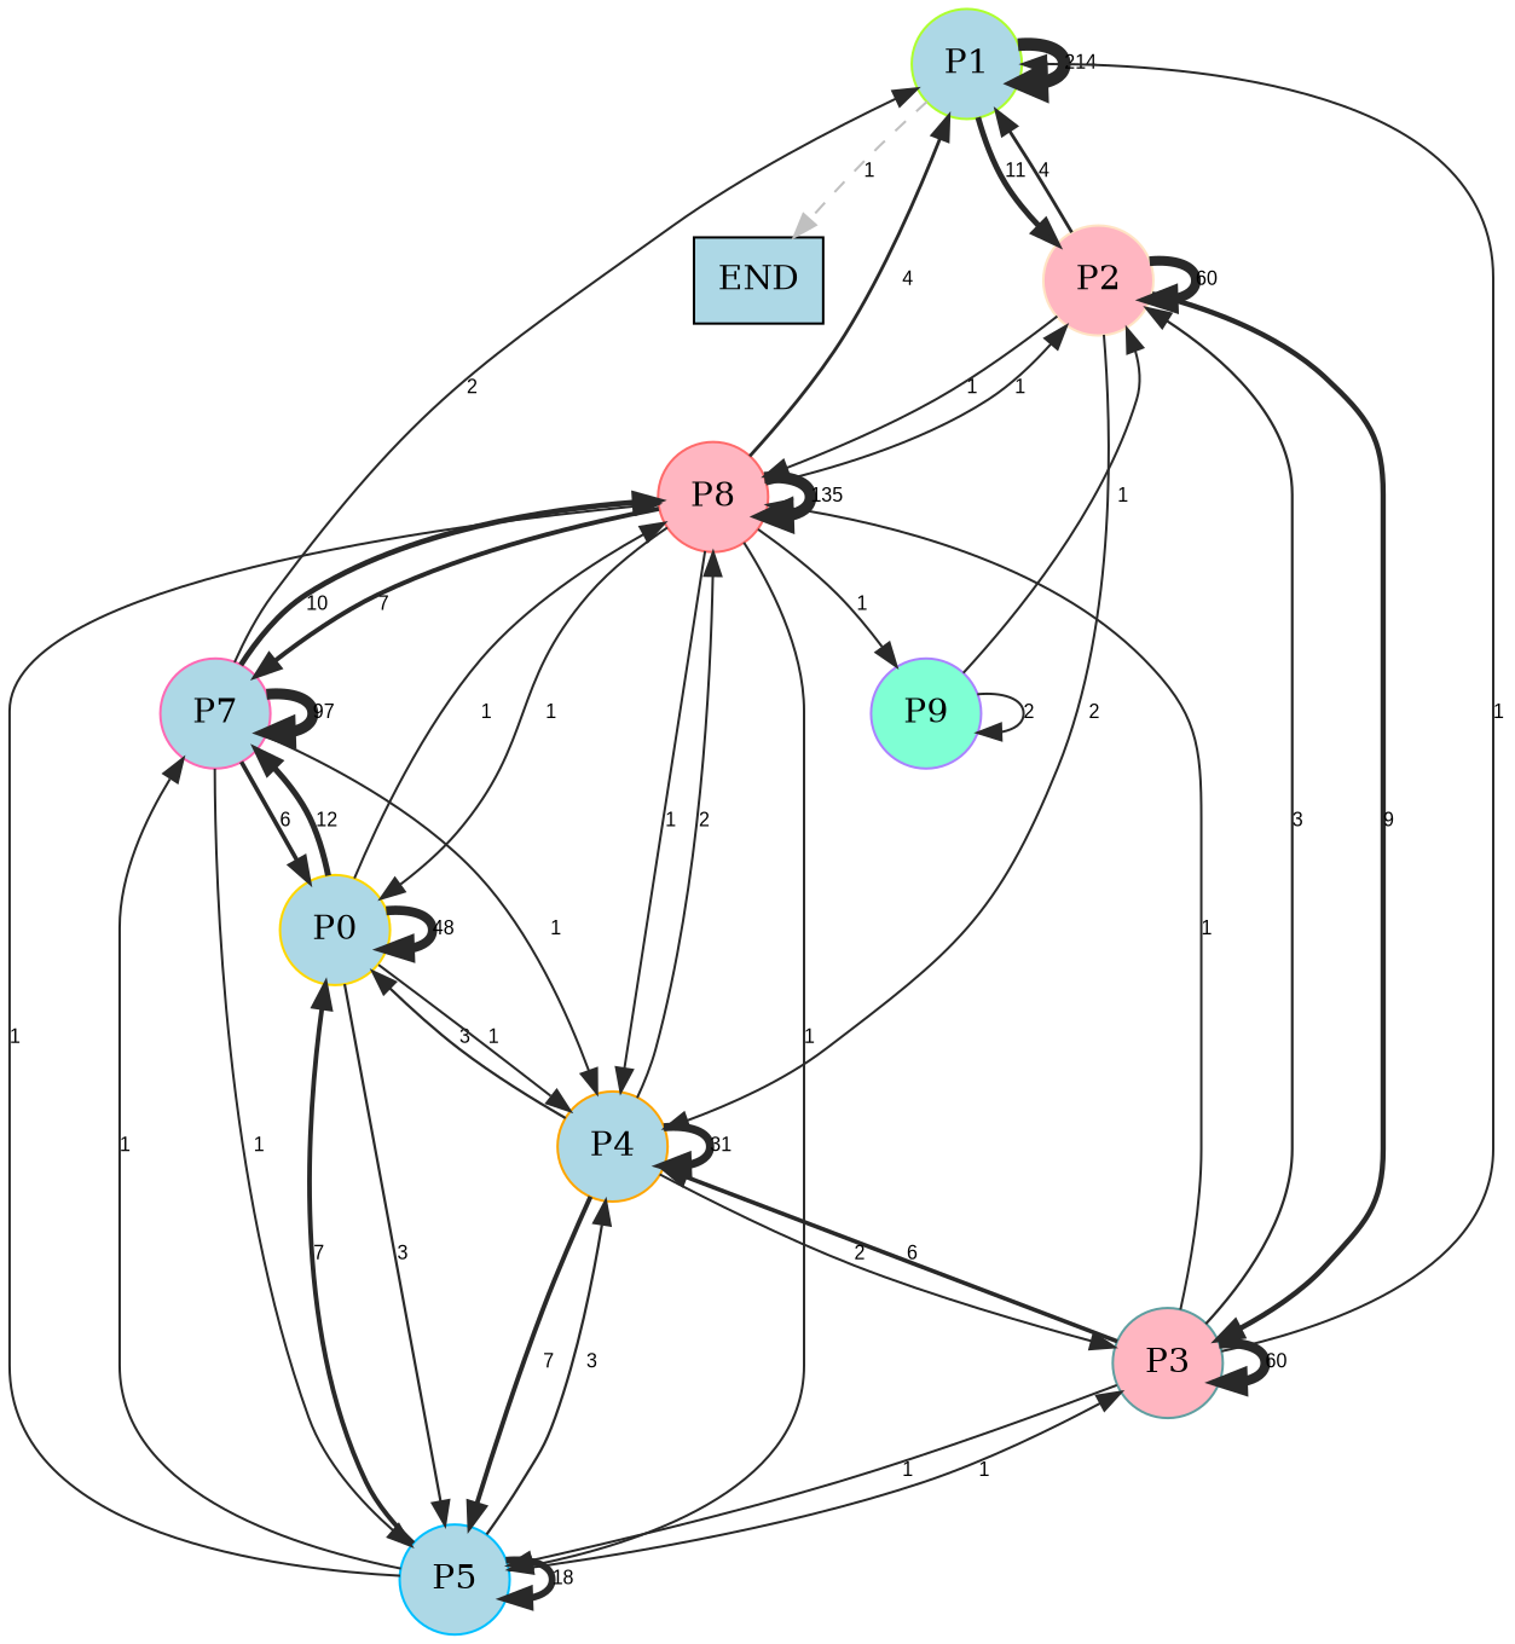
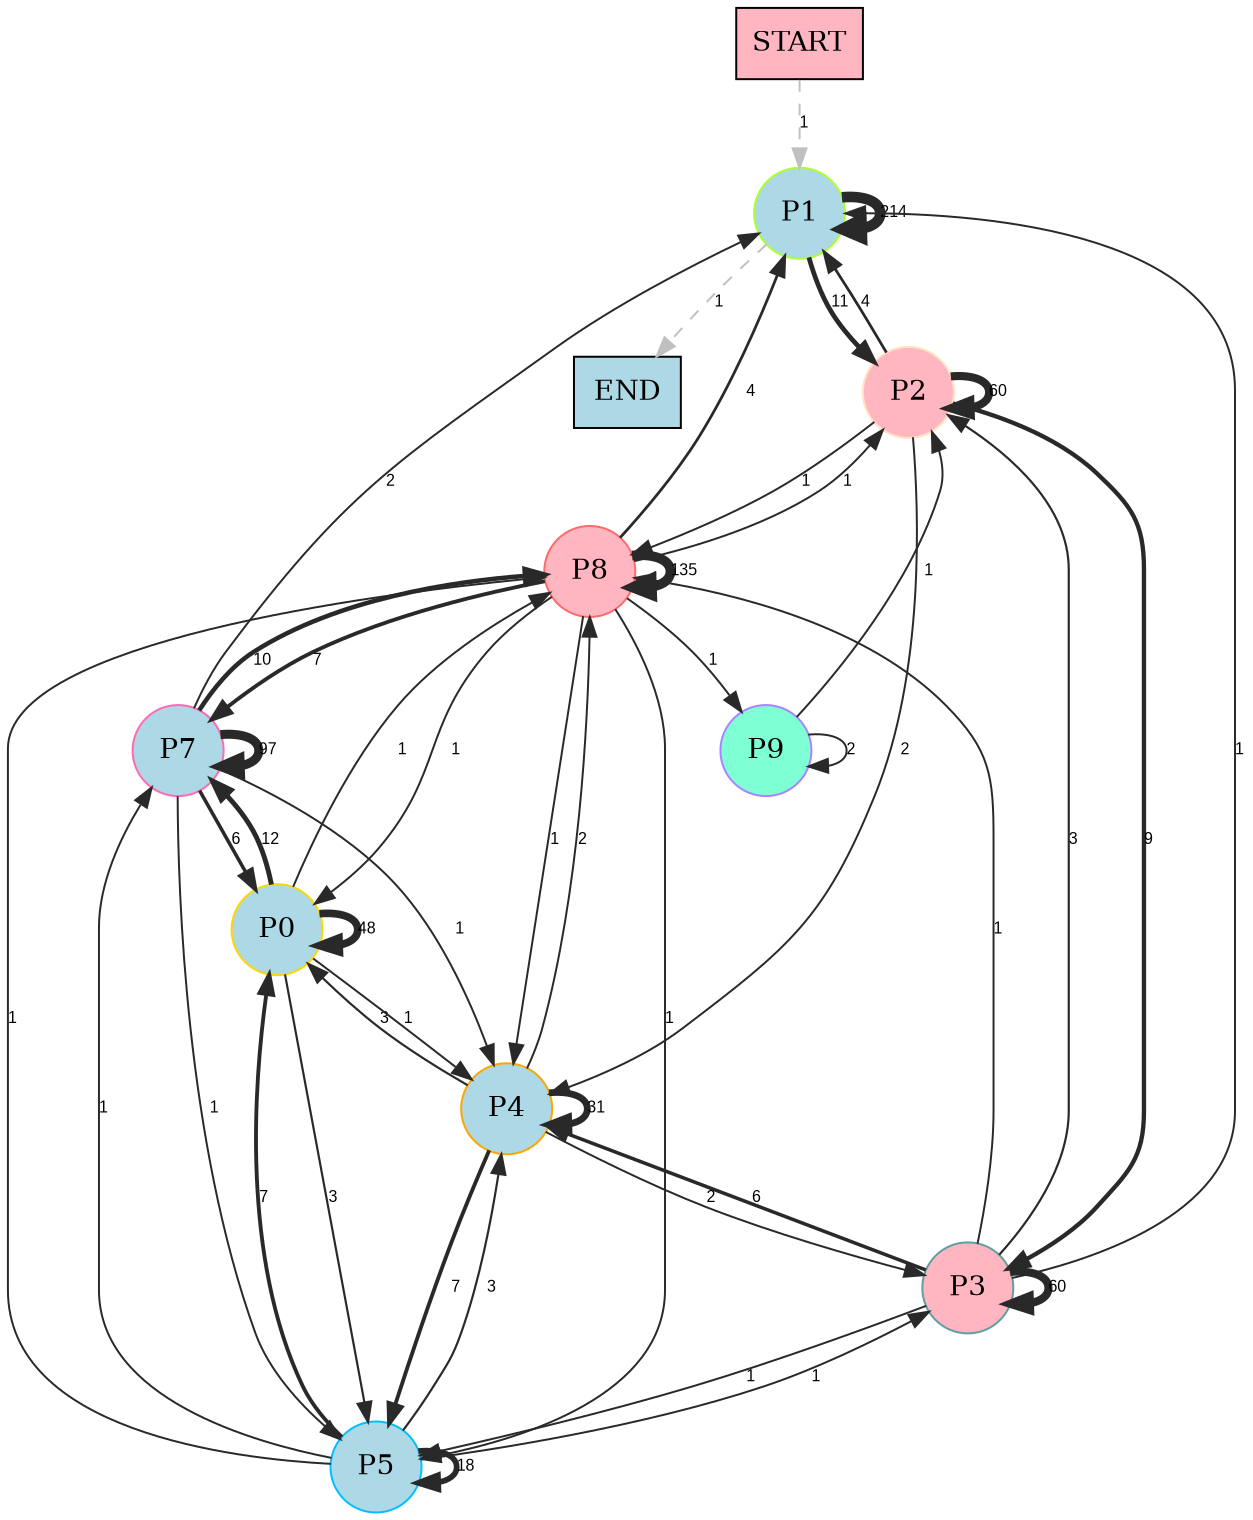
  digraph {
    node [color=black fillcolor=lightblue shape=circle style=filled]
    edge [color=grey16 fontname=Arial fontsize=8 labelfloat=false penwidth=1]
    P1 [color=greenyellow]
    P2 [color=bisque fillcolor=lightpink]
    END [shape=box]
    P3 [color=cadetblue fillcolor=lightpink]
    P4 [color=orange]
    P8 [color=indianred1 fillcolor=lightpink]
    P5 [color=deepskyblue]
    n8 [color=gold label=P0]
    P7 [color=hotpink]
    P9 [color=mediumpurple1 fillcolor=aquamarine]
+   START [fillcolor=lightpink shape=box]
    P1 -> P1 [label=214 penwidth=5.365976015021851]
    P1 -> P2 [label=11 penwidth=2.3978952727983707]
    P1 -> END [color=grey label=1 style=dashed penwidth=""]
    P2 -> P1 [label=4 penwidth=1.3862943611198906]
    P2 -> P2 [label=60 penwidth=4.0943445622221]
    P2 -> P3 [label=9 penwidth=2.1972245773362196]
    P2 -> P4 [label=2]
    P2 -> P8 [label=1]
    P3 -> P1 [label=1]
    P3 -> P2 [label=3 penwidth=1.0986122886681098]
    P3 -> P3 [label=60 penwidth=4.0943445622221]
    P3 -> P4 [label=6 penwidth=1.791759469228055]
    P3 -> P8 [label=1]
    P3 -> P5 [label=1]
    P4 -> P3 [label=2]
    P4 -> P4 [label=31 penwidth=3.4339872044851463]
    P4 -> P8 [label=2]
    P4 -> P5 [label=7 penwidth=1.9459101490553132]
    P4 -> n8 [label=3 penwidth=1.0986122886681098]
    P8 -> P1 [label=4 penwidth=1.3862943611198906]
    P8 -> P2 [label=1]
    P8 -> P4 [label=1]
    P8 -> P8 [label=135 penwidth=4.90527477843843]
    P8 -> P5 [label=1]
    P8 -> n8 [label=1]
    P8 -> P7 [label=7 penwidth=1.9459101490553132]
    P8 -> P9 [label=1]
    P5 -> P3 [label=1]
    P5 -> P4 [label=3 penwidth=1.0986122886681098]
    P5 -> P8 [label=1]
    P5 -> P5 [label=18 penwidth=2.8903717578961645]
    P5 -> n8 [label=7 penwidth=1.9459101490553132]
    P5 -> P7 [label=1]
    n8 -> P4 [label=1]
    n8 -> P8 [label=1]
    n8 -> P5 [label=3 penwidth=1.0986122886681098]
    n8 -> n8 [label=48 penwidth=3.871201010907891]
    n8 -> P7 [label=12 penwidth=2.4849066497880004]
    P7 -> P1 [label=2]
    P7 -> P4 [label=1]
    P7 -> P8 [label=10 penwidth=2.302585092994046]
    P7 -> P5 [label=1]
    P7 -> n8 [label=6 penwidth=1.791759469228055]
    P7 -> P7 [label=97 penwidth=4.574710978503383]
    P9 -> P2 [label=1]
    P9 -> P9 [label=2]
+   START -> P1 [color=grey label=1 style=dashed penwidth=""]
  }
